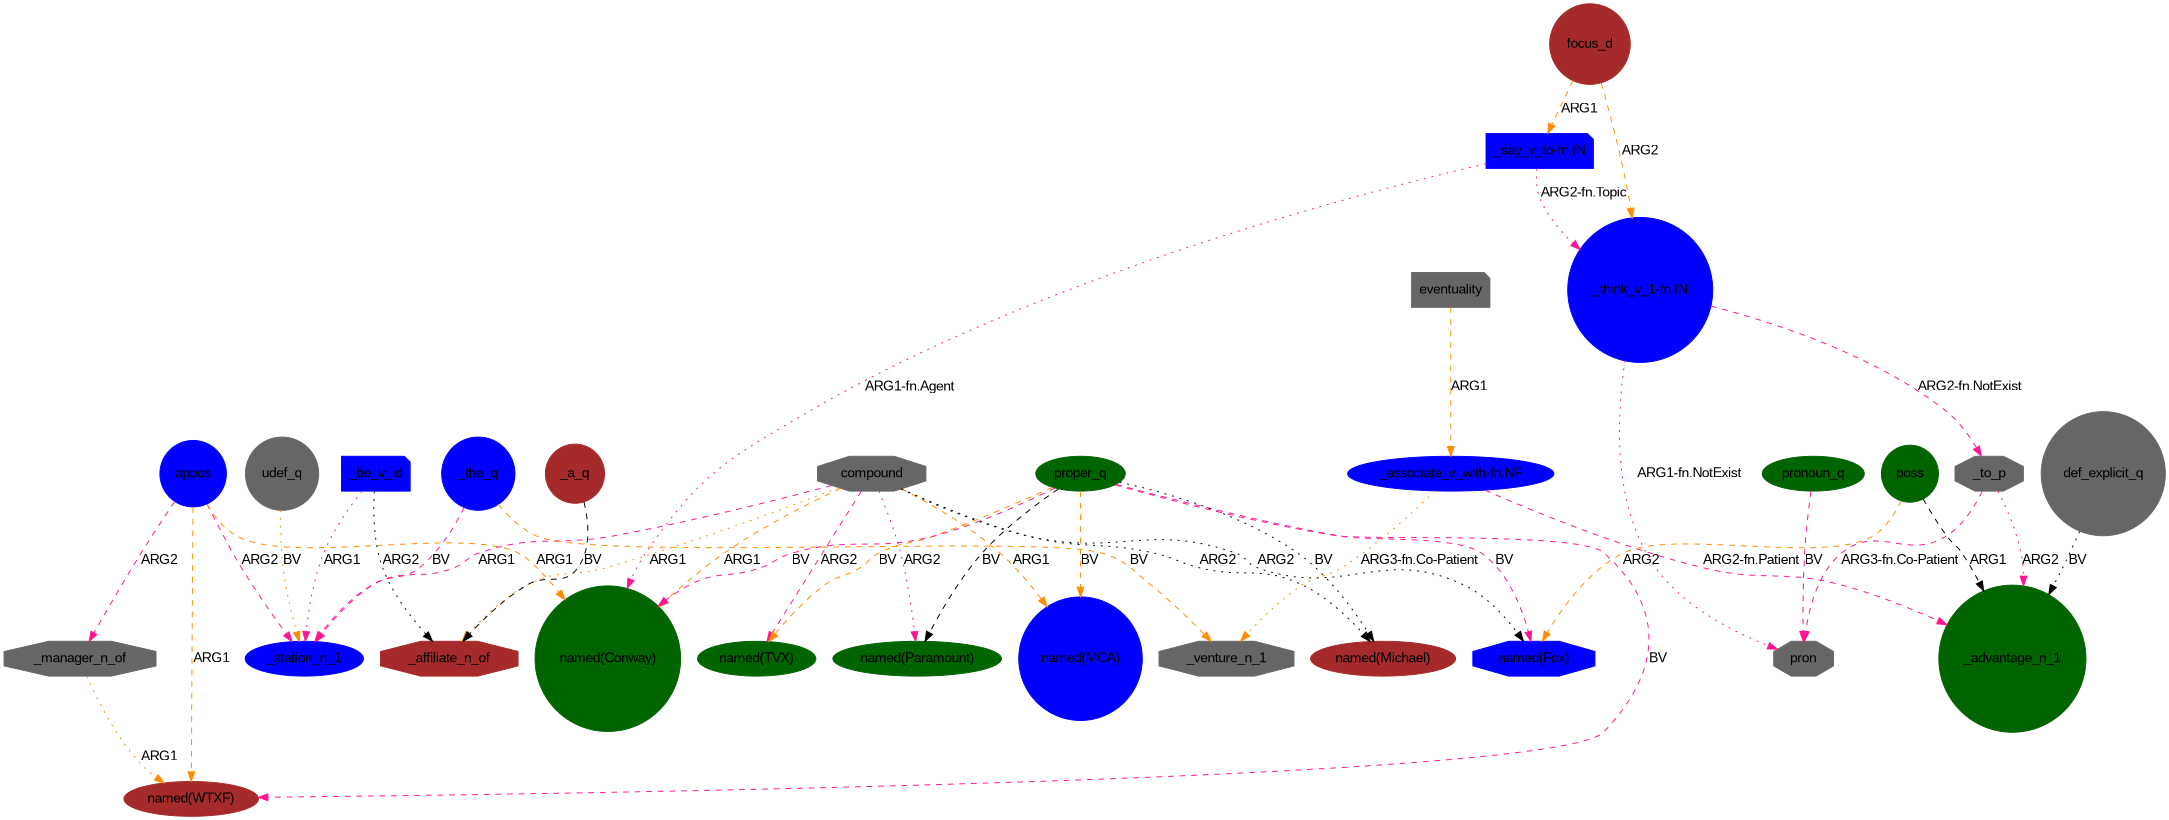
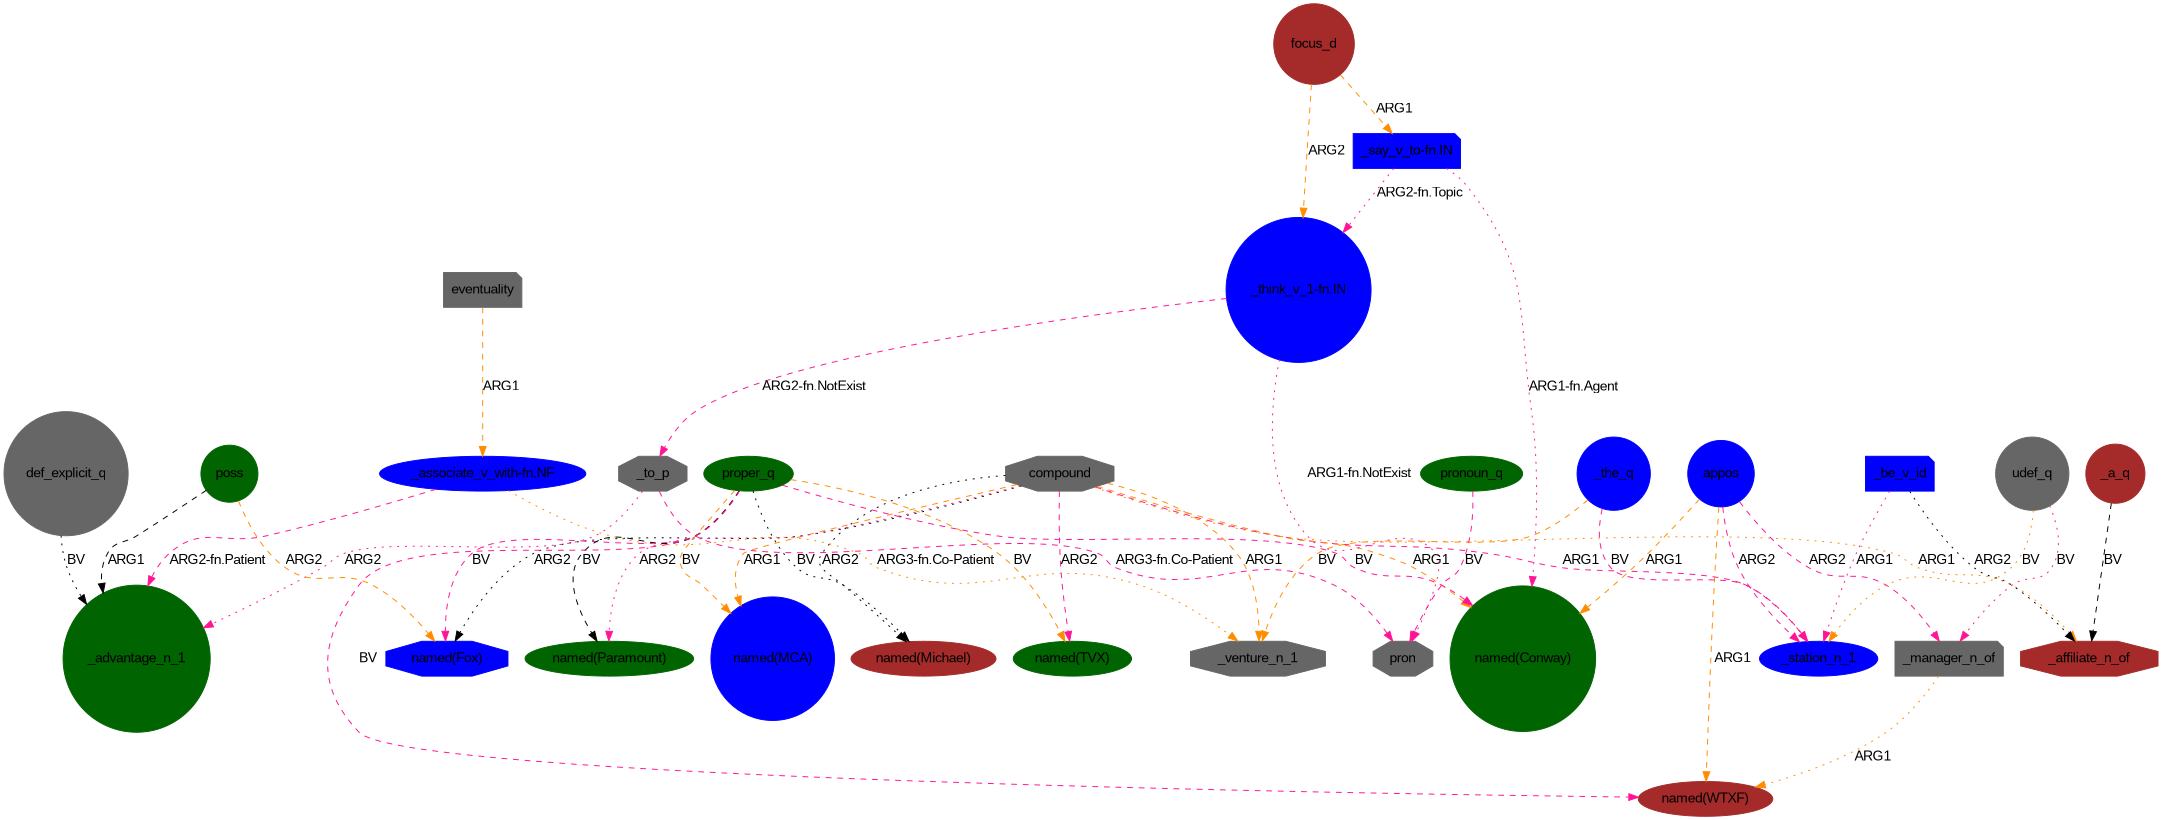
  digraph {
    fontname="Liberation Sans"
    node [color=blue fontname="Liberation Sans" shape=circle style=filled]
    edge [color=deeppink fontname="Liberation Sans" style=dashed]
    compound [color=gray40 shape=octagon]
    _venture_n_1 [color=gray40 shape=octagon]
    _station_n_1 [shape=ellipse]
    "named(TVX)" [color=darkgreen shape=ellipse]
    "named(Conway)" [color=darkgreen]
    "named(Fox)" [shape=octagon]
    "named(MCA)"
    "named(Michael)" [color=brown shape=ellipse]
    _affiliate_n_of [color=brown shape=octagon]
    "named(Paramount)" [color=darkgreen shape=ellipse]
-   _manager_n_of [color=gray40 shape=octagon]
+   _manager_n_of [color=gray40 shape=note]
    "named(WTXF)" [color=brown shape=ellipse]
    proper_q [color=darkgreen shape=ellipse]
    appos
    focus_d [color=brown]
    "_think_v_1-fn.IN"
    "_say_v_to-fn.IN" [shape=note]
    pron [color=gray40 shape=octagon]
    _to_p [color=gray40 shape=octagon]
    _advantage_n_1 [color=darkgreen]
    "_associate_v_with-fn.NF" [shape=ellipse]
    def_explicit_q [color=gray40]
    _the_q
    pronoun_q [color=darkgreen shape=ellipse]
    _be_v_id [shape=note]
    poss [color=darkgreen]
    udef_q [color=gray40]
    eventuality [color=gray40 shape=note]
    _a_q [color=brown]
+   compound -> _venture_n_1 [color=darkorange label=ARG1]
    compound -> _station_n_1 [label=ARG1]
    compound -> "named(TVX)" [label=ARG2]
    compound -> "named(Conway)" [color=darkorange label=ARG1]
    compound -> "named(Fox)" [color=black label=ARG2 style=dotted]
    compound -> "named(MCA)" [color=darkorange label=ARG1]
    compound -> "named(Michael)" [color=black label=ARG2 style=dotted]
    compound -> _affiliate_n_of [color=darkorange label=ARG1 style=dotted]
    compound -> "named(Paramount)" [label=ARG2 style=dotted]
    _manager_n_of -> "named(WTXF)" [color=darkorange label=ARG1 style=dotted]
    proper_q -> "named(TVX)" [color=darkorange label=BV]
    proper_q -> "named(Conway)" [label=BV]
    proper_q -> "named(Fox)" [label=BV]
    proper_q -> "named(MCA)" [color=darkorange label=BV]
    proper_q -> "named(Michael)" [color=black label=BV style=dotted]
    proper_q -> "named(Paramount)" [color=black label=BV]
    proper_q -> "named(WTXF)" [label=BV]
    appos -> _station_n_1 [label=ARG2]
    appos -> "named(Conway)" [color=darkorange label=ARG1]
    appos -> _manager_n_of [label=ARG2]
    appos -> "named(WTXF)" [color=darkorange label=ARG1]
    focus_d -> "_think_v_1-fn.IN" [color=darkorange label=ARG2]
    focus_d -> "_say_v_to-fn.IN" [color=darkorange label=ARG1]
    "_think_v_1-fn.IN" -> pron [label="ARG1-fn.NotExist" style=dotted]
    "_think_v_1-fn.IN" -> _to_p [label="ARG2-fn.NotExist"]
    "_say_v_to-fn.IN" -> "named(Conway)" [label="ARG1-fn.Agent" style=dotted]
    "_say_v_to-fn.IN" -> "_think_v_1-fn.IN" [label="ARG2-fn.Topic" style=dotted]
    _to_p -> pron [label="ARG3-fn.Co-Patient"]
    _to_p -> _advantage_n_1 [label=ARG2 style=dotted]
    "_associate_v_with-fn.NF" -> _venture_n_1 [color=darkorange label="ARG3-fn.Co-Patient" style=dotted]
    "_associate_v_with-fn.NF" -> _advantage_n_1 [label="ARG2-fn.Patient"]
    def_explicit_q -> _advantage_n_1 [color=black label=BV style=dotted]
    _the_q -> _venture_n_1 [color=darkorange label=BV]
    _the_q -> _station_n_1 [label=BV]
    pronoun_q -> pron [label=BV]
    _be_v_id -> _station_n_1 [label=ARG1 style=dotted]
    _be_v_id -> _affiliate_n_of [color=black label=ARG2 style=dotted]
    poss -> "named(Fox)" [color=darkorange label=ARG2]
    poss -> _advantage_n_1 [color=black label=ARG1]
    udef_q -> _station_n_1 [color=darkorange label=BV style=dotted]
+   udef_q -> _manager_n_of [label=BV style=dotted]
    eventuality -> "_associate_v_with-fn.NF" [color=darkorange label=ARG1]
    _a_q -> _affiliate_n_of [color=black label=BV]
  }
